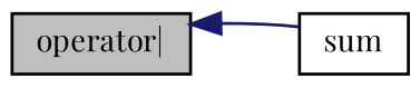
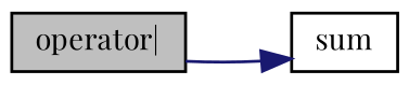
  digraph {
    rankdir=LR
    fontname="Playfair Display"
    node [color=black fontname="Playfair Display" fontsize=10 shape=record]
    n1 [fillcolor=grey75 fontcolor=black height=0.2 label="operator\|" style=filled width=0.4]
    n2 [height=0.2 label=sum width=0.4]
-   n2 -> n1 [color=midnightblue fontname="Playfair Display" fontsize=10 labelfontname=FreeSans labelfontsize=10 style=solid]
+   n1 -> n2 [color=midnightblue fontname="Playfair Display" fontsize=10 labelfontname=FreeSans labelfontsize=10 style=solid]
  }
